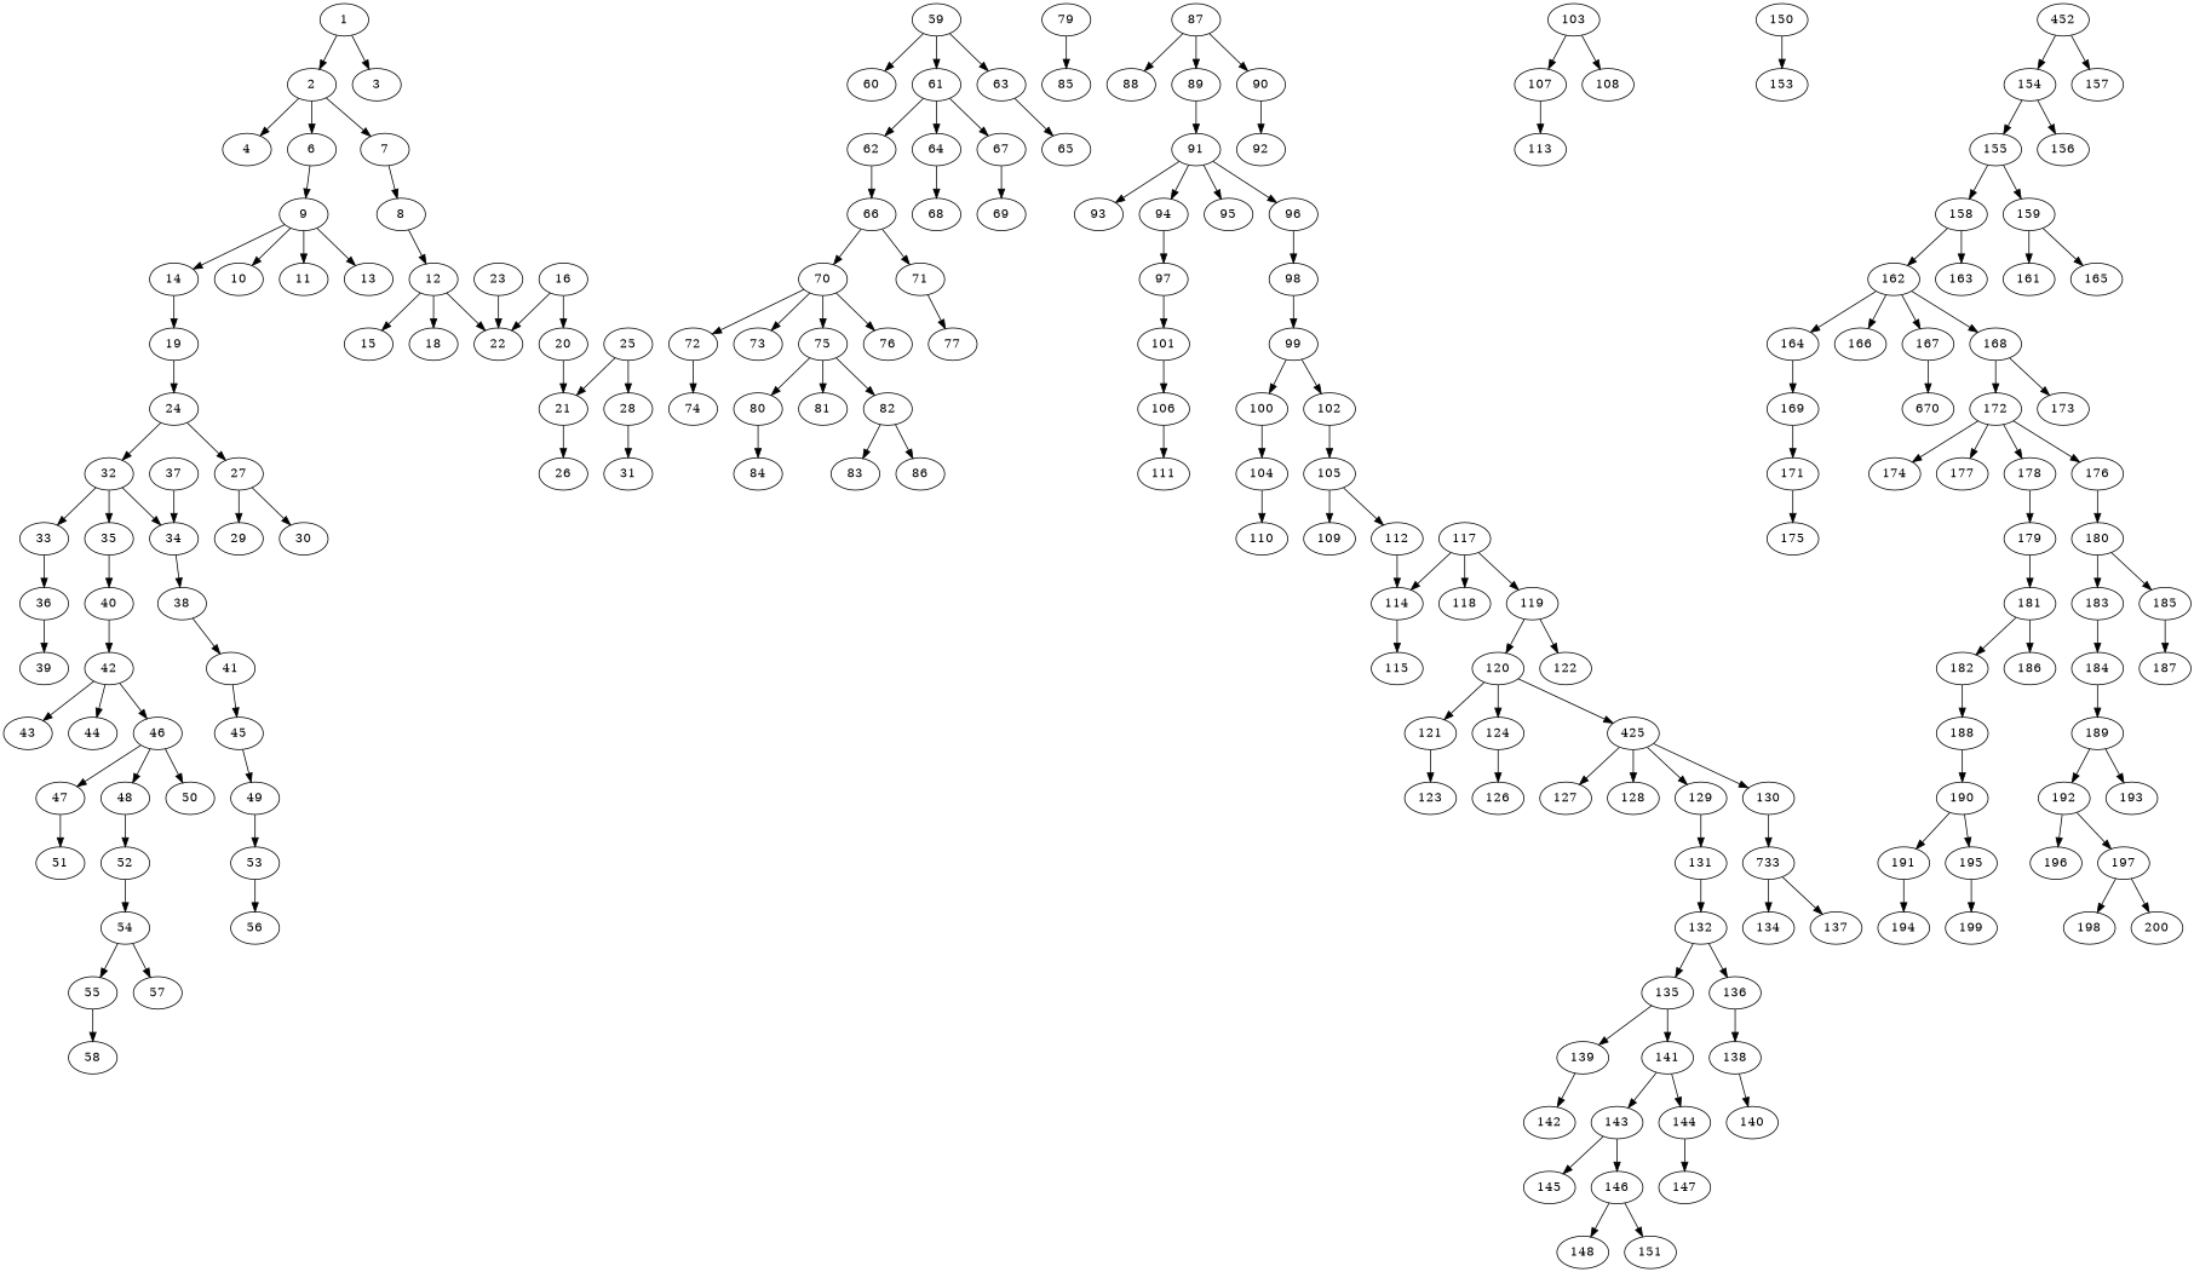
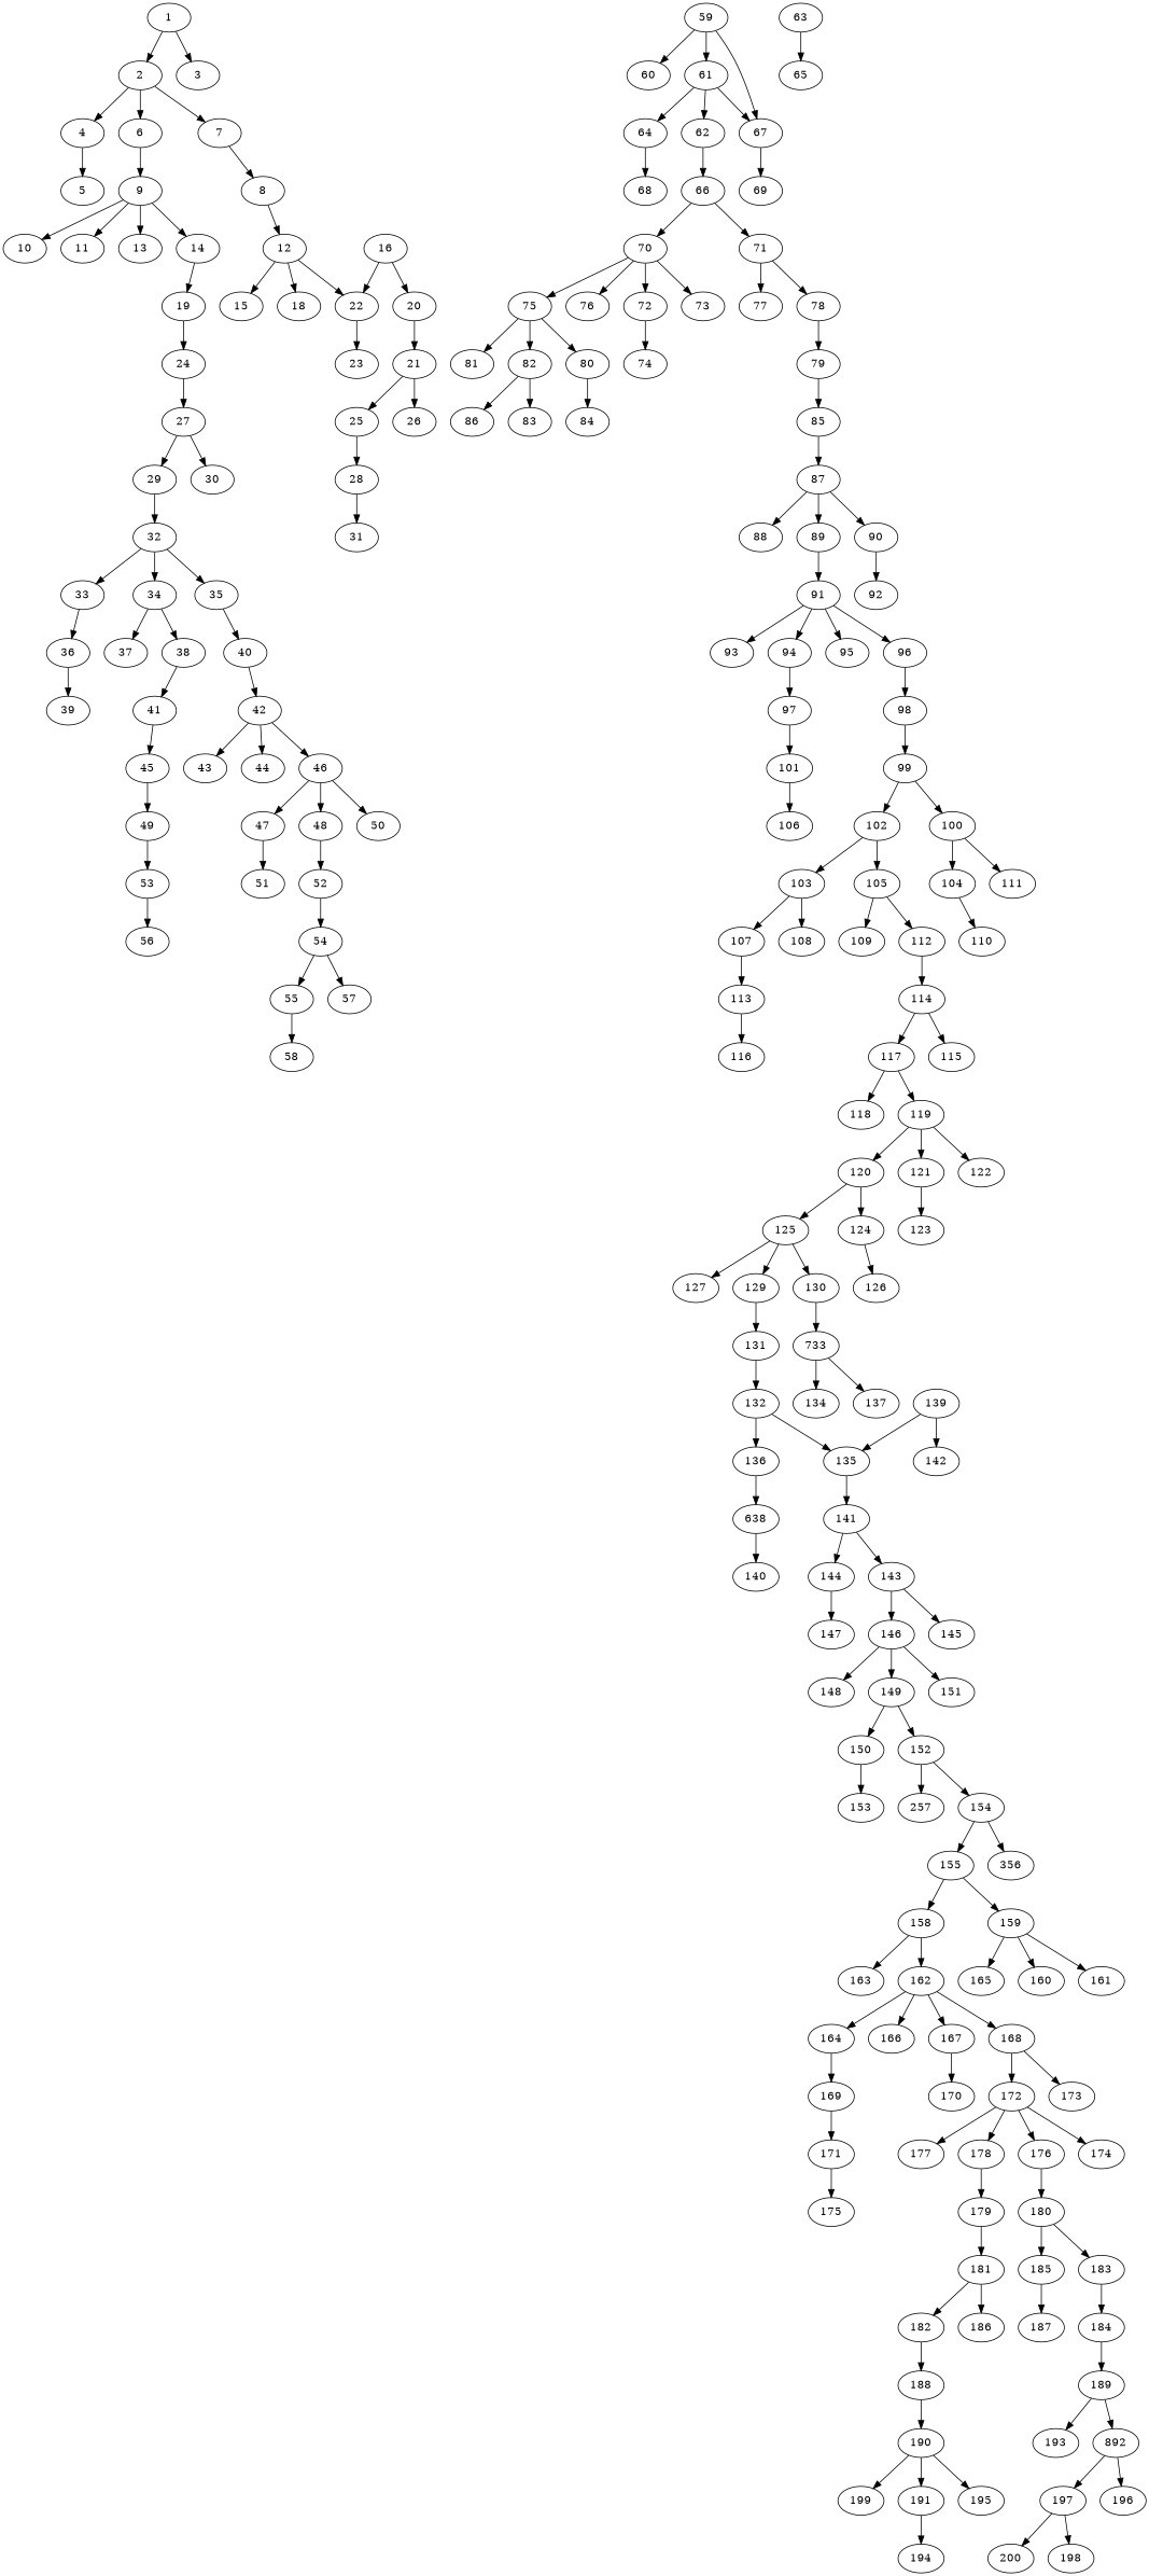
  digraph {
    node [alpha=0.03]
    1 [alpha=0.11]
    2 [alpha=0.04]
    3
    4 [alpha=0.18]
    6 [alpha=0.04]
    7 [alpha=0.05]
+   5
    9
    8 [alpha=0.12]
    10 [alpha=0.00]
    11 [alpha=0.17]
    13 [alpha=0.10]
    14 [alpha=0.09]
    12 [alpha=0.11]
    19
    15 [alpha=0.20]
    18 [alpha=0.16]
    22 [alpha=0.07]
    20 [alpha=0.18]
    16
    24 [alpha=0.18]
    21 [alpha=0.05]
    23
    27 [alpha=0.15]
    25 [alpha=0.10]
    26
    29 [alpha=0.14]
    30 [alpha=0.15]
    28 [alpha=0.05]
    31 [alpha=0.01]
    32 [alpha=0.02]
    33
    34 [alpha=0.04]
    35 [alpha=0.06]
    36 [alpha=0.17]
    37 [alpha=0.13]
    38 [alpha=0.19]
    40 [alpha=0.06]
    39 [alpha=0.07]
    41 [alpha=0.14]
    42 [alpha=0.17]
    45 [alpha=0.01]
    43 [alpha=0.18]
    44 [alpha=0.18]
    46 [alpha=0.17]
    49 [alpha=0.12]
    47 [alpha=0.13]
    48 [alpha=0.14]
    50 [alpha=0.12]
    53 [alpha=0.07]
    51 [alpha=0.09]
    52 [alpha=0.02]
    56 [alpha=0.14]
    54 [alpha=0.01]
    55 [alpha=0.00]
    57 [alpha=0.08]
    58 [alpha=0.11]
    59 [alpha=0.16]
    60 [alpha=0.04]
    61
    63 [alpha=0.02]
    62 [alpha=0.07]
    64 [alpha=0.15]
    67 [alpha=0.08]
    65 [alpha=0.13]
    66 [alpha=0.07]
    68 [alpha=0.19]
    69 [alpha=0.08]
    70 [alpha=0.20]
    71 [alpha=0.16]
    72 [alpha=0.10]
    73 [alpha=0.20]
    75
    76 [alpha=0.16]
    77 [alpha=0.14]
+   78 [alpha=0.14]
    74 [alpha=0.11]
    80 [alpha=0.16]
    81 [alpha=0.11]
    82 [alpha=0.18]
    79 [alpha=0.09]
    84 [alpha=0.12]
    83 [alpha=0.05]
    86 [alpha=0.07]
    85 [alpha=0.16]
    87 [alpha=0.11]
    88 [alpha=0.12]
    89 [alpha=0.02]
    90 [alpha=0.18]
    91 [alpha=0.05]
    92 [alpha=0.10]
    93 [alpha=0.12]
    94 [alpha=0.19]
    95 [alpha=0.13]
    96 [alpha=0.05]
    97 [alpha=0.05]
    98 [alpha=0.06]
    101 [alpha=0.13]
    99 [alpha=0.11]
    100 [alpha=0.18]
    102 [alpha=0.18]
    106 [alpha=0.02]
    104 [alpha=0.18]
    103 [alpha=0.15]
    105 [alpha=0.02]
    111 [alpha=0.04]
    110 [alpha=0.08]
    107 [alpha=0.05]
    108 [alpha=0.19]
    109 [alpha=0.04]
    112 [alpha=0.15]
    113
    114 [alpha=0.08]
+   116 [alpha=0.14]
    115 [alpha=0.13]
    117 [alpha=0.13]
    118 [alpha=0.14]
    119
    120 [alpha=0.15]
    121 [alpha=0.01]
    122 [alpha=0.07]
    124 [alpha=0.09]
-   125 [alpha=0.04 label=425]
+   125 [alpha=0.04]
    123 [alpha=0.13]
    126 [alpha=0.19]
    127 [alpha=0.12]
-   128
    129 [alpha=0.16]
    130 [alpha=0.07]
    131 [alpha=0.15]
    n131 [alpha=0.16 label=733]
    132 [alpha=0.12]
    134 [alpha=0.14]
    137 [alpha=0.04]
    135 [alpha=0.05]
    136 [alpha=0.09]
    139 [alpha=0.05]
    141 [alpha=0.16]
-   138
+   138 [label=638]
    142 [alpha=0.15]
    143 [alpha=0.10]
    144 [alpha=0.08]
    140 [alpha=0.07]
    145 [alpha=0.08]
    146 [alpha=0.02]
    147 [alpha=0.10]
    148 [alpha=0.20]
+   149
    151 [alpha=0.14]
    150 [alpha=0.16]
-   152 [alpha=0.10 label=452]
+   152 [alpha=0.10]
    153 [alpha=0.01]
    154 [alpha=0.13]
-   157
+   157 [label=257]
    155 [alpha=0.11]
-   156 [alpha=0.10]
+   156 [alpha=0.10 label=356]
    158 [alpha=0.17]
    159 [alpha=0.18]
    162 [alpha=0.13]
    163 [alpha=0.04]
+   160 [alpha=0.19]
    161 [alpha=0.08]
    165 [alpha=0.16]
    164 [alpha=0.07]
    166 [alpha=0.07]
    167
    168 [alpha=0.08]
    169 [alpha=0.12]
-   170 [alpha=0.13 label=670]
+   170 [alpha=0.13]
    172 [alpha=0.08]
    173 [alpha=0.15]
    171 [alpha=0.05]
    174 [alpha=0.06]
    177 [alpha=0.14]
    178 [alpha=0.20]
    176 [alpha=0.17]
    175 [alpha=0.19]
    179 [alpha=0.09]
    180 [alpha=0.12]
    181 [alpha=0.14]
    183 [alpha=0.17]
    185 [alpha=0.05]
    184 [alpha=0.13]
    187 [alpha=0.12]
    182 [alpha=0.17]
    186 [alpha=0.01]
    188 [alpha=0.10]
    189 [alpha=0.04]
    190 [alpha=0.17]
    191 [alpha=0.16]
    195 [alpha=0.16]
-   192 [alpha=0.08]
+   192 [alpha=0.08 label=892]
    193 [alpha=0.07]
    196 [alpha=0.14]
    197 [alpha=0.15]
    194 [alpha=0.08]
    199 [alpha=0.20]
    198 [alpha=0.10]
    200 [alpha=0.02]
    1 -> 2
    1 -> 3
    2 -> 4
    2 -> 6
    2 -> 7
+   4 -> 5
    6 -> 9
    7 -> 8
    9 -> 10
    9 -> 11
    9 -> 13
    9 -> 14
    8 -> 12
    14 -> 19
    12 -> 15
    12 -> 18
    12 -> 22
    19 -> 24
-   23 -> 22
+   22 -> 23
    20 -> 21
    16 -> 22
    16 -> 20
    24 -> 27
-   25 -> 21
+   21 -> 25
    21 -> 26
    27 -> 29
    27 -> 30
    25 -> 28
-   24 -> 32
+   29 -> 32
    28 -> 31
    32 -> 33
    32 -> 34
    32 -> 35
    33 -> 36
-   37 -> 34
+   34 -> 37
    34 -> 38
    35 -> 40
    36 -> 39
    38 -> 41
    40 -> 42
    41 -> 45
    42 -> 43
    42 -> 44
    42 -> 46
    45 -> 49
    46 -> 47
    46 -> 48
    46 -> 50
    49 -> 53
    47 -> 51
    48 -> 52
    53 -> 56
    52 -> 54
    54 -> 55
    54 -> 57
    55 -> 58
    59 -> 60
    59 -> 61
-   59 -> 63
+   59 -> 67
    61 -> 62
    61 -> 64
    61 -> 67
    63 -> 65
    62 -> 66
    64 -> 68
    67 -> 69
    66 -> 70
    66 -> 71
    70 -> 72
    70 -> 73
    70 -> 75
    70 -> 76
    71 -> 77
+   71 -> 78
    72 -> 74
    75 -> 80
    75 -> 81
    75 -> 82
+   78 -> 79
    80 -> 84
    82 -> 83
    82 -> 86
    79 -> 85
+   85 -> 87
    87 -> 88
    87 -> 89
    87 -> 90
    89 -> 91
    90 -> 92
    91 -> 93
    91 -> 94
    91 -> 95
    91 -> 96
    94 -> 97
    96 -> 98
    97 -> 101
    98 -> 99
    101 -> 106
    99 -> 100
    99 -> 102
    100 -> 104
+   102 -> 103
    102 -> 105
-   106 -> 111
+   100 -> 111
    104 -> 110
    103 -> 107
    103 -> 108
    105 -> 109
    105 -> 112
    107 -> 113
    112 -> 114
+   113 -> 116
    114 -> 115
-   117 -> 114
+   114 -> 117
    117 -> 118
    117 -> 119
    119 -> 120
-   120 -> 121
+   119 -> 121
    119 -> 122
    120 -> 124
    120 -> 125
    121 -> 123
    124 -> 126
    125 -> 127
-   125 -> 128
    125 -> 129
    125 -> 130
    129 -> 131
    130 -> n131
    131 -> 132
    n131 -> 134
    n131 -> 137
    132 -> 135
    132 -> 136
-   135 -> 139
+   139 -> 135
    135 -> 141
    136 -> 138
    139 -> 142
    141 -> 143
    141 -> 144
    138 -> 140
    143 -> 145
    143 -> 146
    144 -> 147
    146 -> 148
+   146 -> 149
    146 -> 151
+   149 -> 150
+   149 -> 152
    150 -> 153
    152 -> 154
    152 -> 157
    154 -> 155
    154 -> 156
    155 -> 158
    155 -> 159
    158 -> 162
    158 -> 163
+   159 -> 160
    159 -> 161
    159 -> 165
    162 -> 164
    162 -> 166
    162 -> 167
    162 -> 168
    164 -> 169
    167 -> 170
    168 -> 172
    168 -> 173
    169 -> 171
    172 -> 174
    172 -> 177
    172 -> 178
    172 -> 176
    171 -> 175
    178 -> 179
    176 -> 180
    179 -> 181
    180 -> 183
    180 -> 185
    181 -> 182
    181 -> 186
    183 -> 184
    185 -> 187
    184 -> 189
    182 -> 188
    188 -> 190
    189 -> 192
    189 -> 193
    190 -> 191
    190 -> 195
    191 -> 194
-   195 -> 199
+   190 -> 199
    192 -> 196
    192 -> 197
    197 -> 198
    197 -> 200
  }
